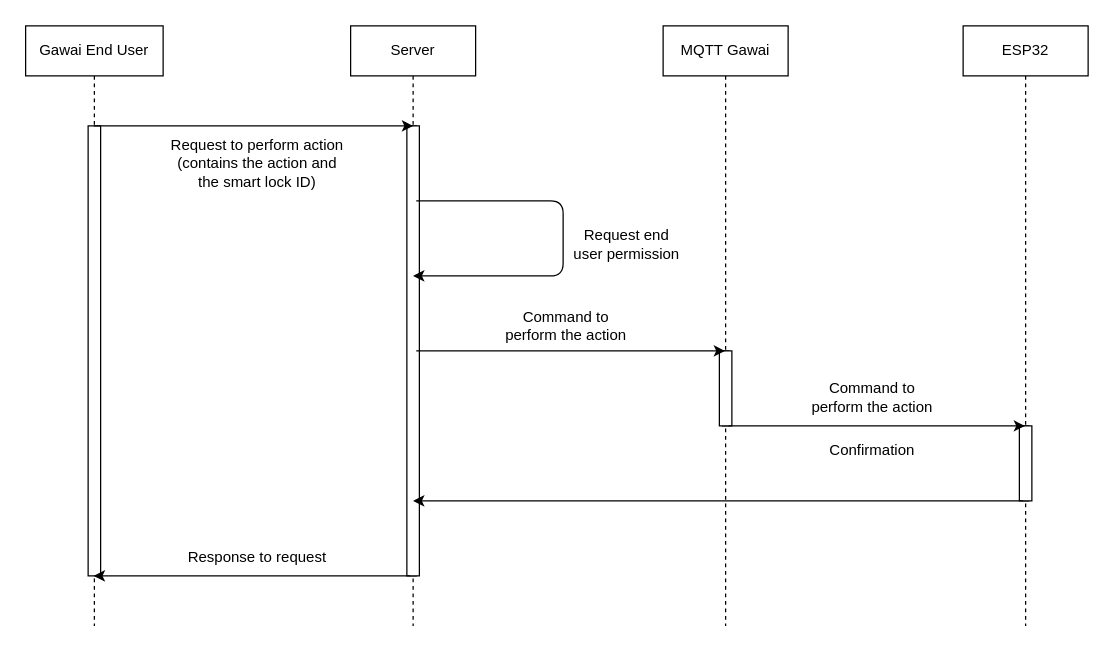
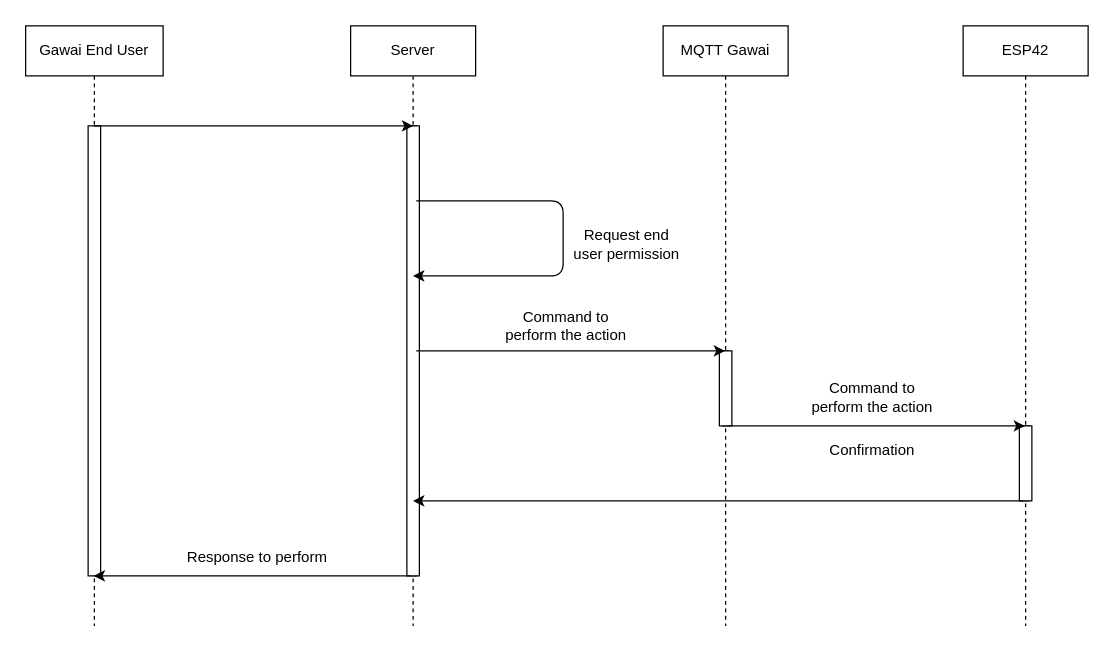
  <mxCell id="0" />
  <mxCell id="1" parent="0" />
  <mxCell id="2" value="Gawai End User" style="shape=umlLifeline;perimeter=lifelinePerimeter;whiteSpace=wrap;html=1;container=1;collapsible=0;recursiveResize=0;outlineConnect=0;" parent="1" vertex="1"><mxGeometry x="20" y="20" width="110" height="480" as="geometry" /></mxCell>
  <mxCell id="3" value="" style="rounded=0;whiteSpace=wrap;html=1;" parent="2" vertex="1"><mxGeometry x="50" y="80" width="10" height="360" as="geometry" /></mxCell>
  <mxCell id="4" value="MQTT Gawai" style="shape=umlLifeline;perimeter=lifelinePerimeter;whiteSpace=wrap;html=1;container=1;collapsible=0;recursiveResize=0;outlineConnect=0;" parent="1" vertex="1"><mxGeometry x="530" y="20" width="100" height="480" as="geometry" /></mxCell>
  <mxCell id="5" value="" style="rounded=0;whiteSpace=wrap;html=1;" parent="4" vertex="1"><mxGeometry x="47.5" y="260" width="5" height="60" as="geometry" /></mxCell>
  <mxCell id="6" value="" style="rounded=0;whiteSpace=wrap;html=1;" parent="4" vertex="1"><mxGeometry x="45" y="260" width="10" height="60" as="geometry" /></mxCell>
  <mxCell id="7" value="Command to perform the action" style="text;html=1;strokeColor=none;fillColor=none;align=center;verticalAlign=middle;whiteSpace=wrap;rounded=0;" parent="1" vertex="1"><mxGeometry x="395" y="245" width="115" height="30" as="geometry" /></mxCell>
  <mxCell id="8" value="Request end user permission" style="text;html=1;strokeColor=none;fillColor=none;align=center;verticalAlign=middle;whiteSpace=wrap;rounded=0;" parent="1" vertex="1"><mxGeometry x="456" y="180" width="90" height="30" as="geometry" /></mxCell>
- <mxCell id="9" value="ESP32" style="shape=umlLifeline;perimeter=lifelinePerimeter;whiteSpace=wrap;html=1;container=1;collapsible=0;recursiveResize=0;outlineConnect=0;" parent="1" vertex="1"><mxGeometry x="770" y="20" width="100" height="480" as="geometry" /></mxCell>
+ <mxCell id="9" value="ESP42" style="shape=umlLifeline;perimeter=lifelinePerimeter;whiteSpace=wrap;html=1;container=1;collapsible=0;recursiveResize=0;outlineConnect=0;" parent="1" vertex="1"><mxGeometry x="770" y="20" width="100" height="480" as="geometry" /></mxCell>
  <mxCell id="10" value="" style="rounded=0;whiteSpace=wrap;html=1;" parent="9" vertex="1"><mxGeometry x="47.5" y="320" width="5" height="60" as="geometry" /></mxCell>
  <mxCell id="11" value="" style="rounded=0;whiteSpace=wrap;html=1;" parent="9" vertex="1"><mxGeometry x="45" y="320" width="10" height="60" as="geometry" /></mxCell>
  <mxCell id="12" style="edgeStyle=none;html=1;exitX=1;exitY=1;exitDx=0;exitDy=0;startArrow=none;" parent="1" source="5" target="9" edge="1"><mxGeometry relative="1" as="geometry"><mxPoint x="582.5" y="280" as="sourcePoint" /><mxPoint x="589.5" y="110" as="targetPoint" /></mxGeometry></mxCell>
  <mxCell id="13" value="Server" style="shape=umlLifeline;perimeter=lifelinePerimeter;whiteSpace=wrap;html=1;container=1;collapsible=0;recursiveResize=0;outlineConnect=0;" parent="1" vertex="1"><mxGeometry x="280" y="20" width="100" height="480" as="geometry" /></mxCell>
  <mxCell id="14" value="" style="rounded=0;whiteSpace=wrap;html=1;" parent="13" vertex="1"><mxGeometry x="47.5" y="80" width="5" height="60" as="geometry" /></mxCell>
  <mxCell id="15" value="" style="rounded=0;whiteSpace=wrap;html=1;" parent="13" vertex="1"><mxGeometry x="47.5" y="140" width="5" height="60" as="geometry" /></mxCell>
  <mxCell id="16" value="" style="rounded=0;whiteSpace=wrap;html=1;" parent="13" vertex="1"><mxGeometry x="47.5" y="200" width="5" height="60" as="geometry" /></mxCell>
  <mxCell id="17" value="" style="rounded=0;whiteSpace=wrap;html=1;" parent="13" vertex="1"><mxGeometry x="47.5" y="260" width="5" height="60" as="geometry" /></mxCell>
  <mxCell id="18" value="" style="rounded=0;whiteSpace=wrap;html=1;" parent="13" vertex="1"><mxGeometry x="47.5" y="320" width="5" height="60" as="geometry" /></mxCell>
  <mxCell id="19" value="" style="rounded=0;whiteSpace=wrap;html=1;" parent="13" vertex="1"><mxGeometry x="47.5" y="380" width="5" height="60" as="geometry" /></mxCell>
  <mxCell id="20" value="" style="rounded=0;whiteSpace=wrap;html=1;" parent="13" vertex="1"><mxGeometry x="45" y="80" width="10" height="360" as="geometry" /></mxCell>
  <mxCell id="21" style="edgeStyle=elbowEdgeStyle;html=1;startArrow=none;entryX=0.5;entryY=1;entryDx=0;entryDy=0;exitX=1;exitY=1;exitDx=0;exitDy=0;" parent="13" source="14" target="15" edge="1"><mxGeometry relative="1" as="geometry"><mxPoint x="530" y="130" as="targetPoint" /><mxPoint x="53" y="80" as="sourcePoint" /><Array as="points"><mxPoint x="170" y="120" /></Array></mxGeometry></mxCell>
  <mxCell id="22" style="edgeStyle=none;html=1;startArrow=none;exitX=1;exitY=0;exitDx=0;exitDy=0;" parent="1" source="17" target="4" edge="1"><mxGeometry relative="1" as="geometry"><mxPoint x="710" y="190" as="sourcePoint" /><mxPoint x="470" y="240" as="targetPoint" /></mxGeometry></mxCell>
  <mxCell id="23" style="edgeStyle=none;html=1;startArrow=none;entryX=0.5;entryY=0;entryDx=0;entryDy=0;" parent="1" source="2" target="14" edge="1"><mxGeometry relative="1" as="geometry"><mxPoint x="589.5" y="110" as="targetPoint" /><mxPoint x="341.25" y="110" as="sourcePoint" /></mxGeometry></mxCell>
- <mxCell id="24" value="Request to perform action (contains the action and the smart lock ID)" style="text;html=1;strokeColor=none;fillColor=none;align=center;verticalAlign=middle;whiteSpace=wrap;rounded=0;" parent="1" vertex="1"><mxGeometry x="132.5" y="115" width="145" height="30" as="geometry" /></mxCell>
  <mxCell id="25" style="edgeStyle=none;html=1;startArrow=none;exitX=0;exitY=1;exitDx=0;exitDy=0;entryX=0.5;entryY=0;entryDx=0;entryDy=0;" parent="1" source="10" target="19" edge="1"><mxGeometry relative="1" as="geometry"><mxPoint x="592.5" y="290" as="sourcePoint" /><mxPoint x="829.5" y="290" as="targetPoint" /></mxGeometry></mxCell>
  <mxCell id="26" style="edgeStyle=none;html=1;startArrow=none;exitX=0;exitY=1;exitDx=0;exitDy=0;" parent="1" source="19" target="2" edge="1"><mxGeometry relative="1" as="geometry"><mxPoint x="327.5" y="400" as="sourcePoint" /><mxPoint x="589.786" y="350" as="targetPoint" /></mxGeometry></mxCell>
  <mxCell id="27" value="Command to perform the action" style="text;html=1;strokeColor=none;fillColor=none;align=center;verticalAlign=middle;whiteSpace=wrap;rounded=0;" parent="1" vertex="1"><mxGeometry x="640" y="302" width="115" height="30" as="geometry" /></mxCell>
  <mxCell id="28" value="Confirmation" style="text;html=1;strokeColor=none;fillColor=none;align=center;verticalAlign=middle;whiteSpace=wrap;rounded=0;" parent="1" vertex="1"><mxGeometry x="640" y="345" width="115" height="30" as="geometry" /></mxCell>
- <mxCell id="29" value="Response to request" style="text;html=1;strokeColor=none;fillColor=none;align=center;verticalAlign=middle;whiteSpace=wrap;rounded=0;" parent="1" vertex="1"><mxGeometry x="132.5" y="430" width="145" height="30" as="geometry" /></mxCell>
+ <mxCell id="29" value="Response to perform" style="text;html=1;strokeColor=none;fillColor=none;align=center;verticalAlign=middle;whiteSpace=wrap;rounded=0;" parent="1" vertex="1"><mxGeometry x="132.5" y="430" width="145" height="30" as="geometry" /></mxCell>
